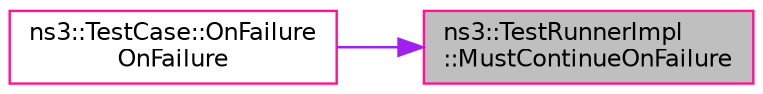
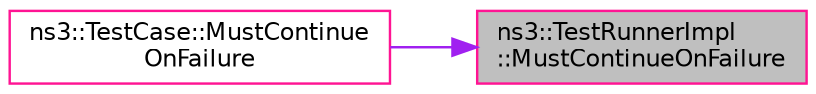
  digraph {
    rankdir=RL
    node [color=deeppink fontname=Helvetica fontsize=10 shape=record style=filled]
    n1 [fillcolor=grey75 fontcolor=black height=0.2 label="ns3::TestRunnerImpl\l::MustContinueOnFailure" width=0.4]
-   n2 [fillcolor=white height=0.2 label="ns3::TestCase::OnFailure\lOnFailure" width=0.4]
+   n2 [fillcolor=white height=0.2 label="ns3::TestCase::MustContinue\lOnFailure" width=0.4]
    n1 -> n2 [color=purple dir=back fontname=Helvetica fontsize=10 labelfontname=Helvetica labelfontsize=10 style=solid]
  }
